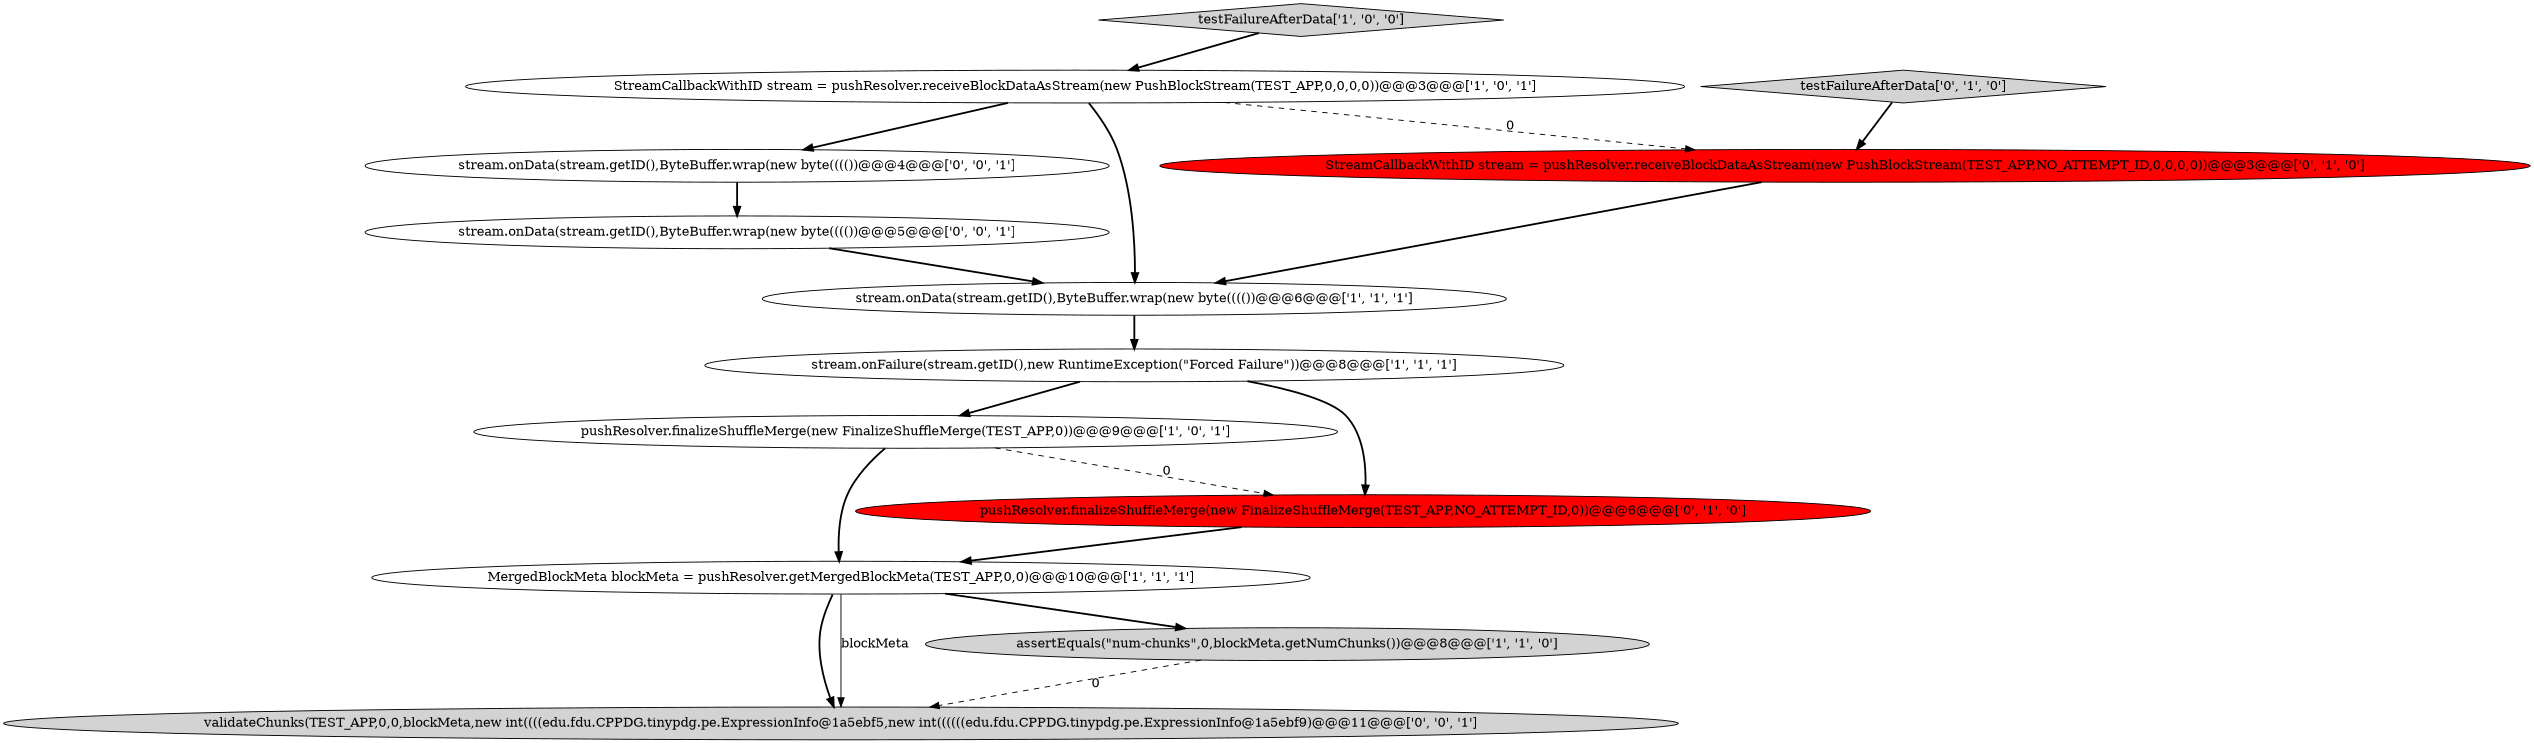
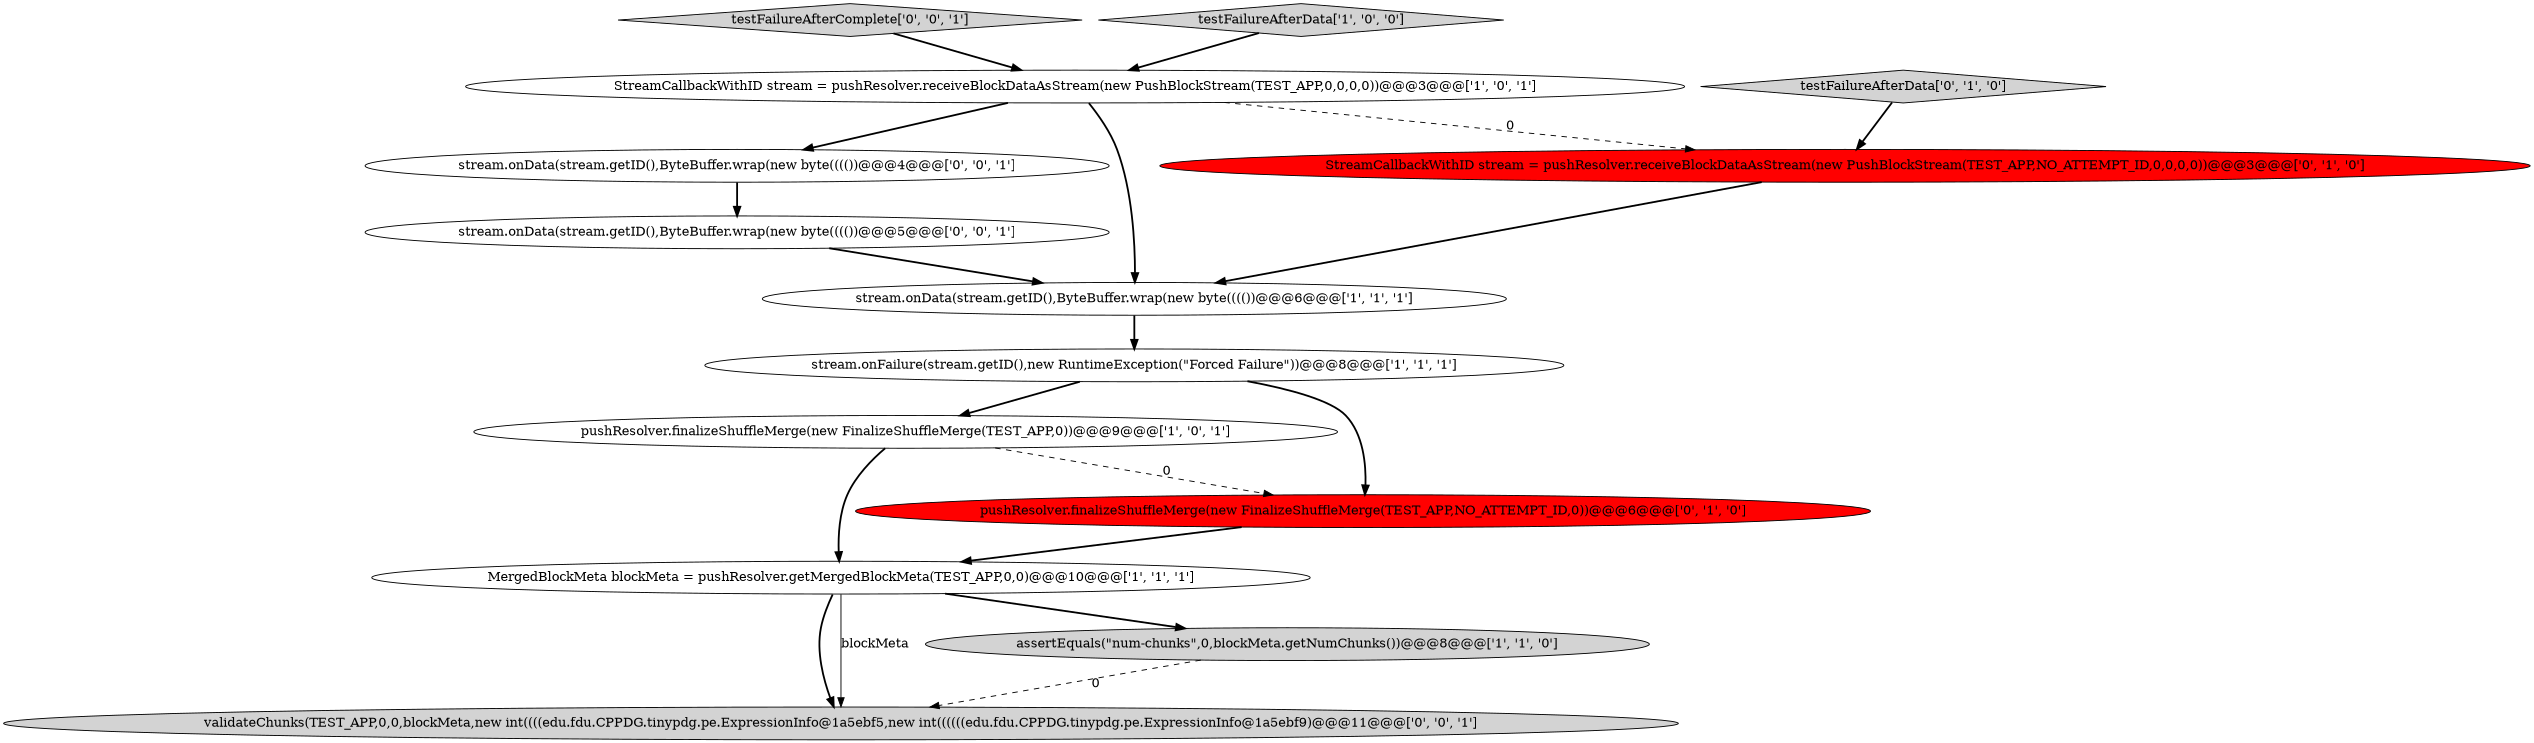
  digraph {
    node [fillcolor=white shape=ellipse style=filled]
    edge [style=bold]
    n1 [label="stream.onData(stream.getID(),ByteBuffer.wrap(new byte(((())@@@5@@@['0', '0', '1']"]
    n2 [label="stream.onData(stream.getID(),ByteBuffer.wrap(new byte(((())@@@6@@@['1', '1', '1']"]
    n3 [label="stream.onFailure(stream.getID(),new RuntimeException(\"Forced Failure\"))@@@8@@@['1', '1', '1']"]
    n4 [label="pushResolver.finalizeShuffleMerge(new FinalizeShuffleMerge(TEST_APP,0))@@@9@@@['1', '0', '1']"]
    n5 [fillcolor=red label="pushResolver.finalizeShuffleMerge(new FinalizeShuffleMerge(TEST_APP,NO_ATTEMPT_ID,0))@@@6@@@['0', '1', '0']"]
    n6 [label="MergedBlockMeta blockMeta = pushResolver.getMergedBlockMeta(TEST_APP,0,0)@@@10@@@['1', '1', '1']"]
    n7 [fillcolor=lightgray label="validateChunks(TEST_APP,0,0,blockMeta,new int((((edu.fdu.CPPDG.tinypdg.pe.ExpressionInfo@1a5ebf5,new int((((((edu.fdu.CPPDG.tinypdg.pe.ExpressionInfo@1a5ebf9)@@@11@@@['0', '0', '1']"]
    n8 [fillcolor=lightgray label="assertEquals(\"num-chunks\",0,blockMeta.getNumChunks())@@@8@@@['1', '1', '0']"]
    n9 [label="StreamCallbackWithID stream = pushResolver.receiveBlockDataAsStream(new PushBlockStream(TEST_APP,0,0,0,0))@@@3@@@['1', '0', '1']"]
    n10 [label="stream.onData(stream.getID(),ByteBuffer.wrap(new byte(((())@@@4@@@['0', '0', '1']"]
    n11 [fillcolor=red label="StreamCallbackWithID stream = pushResolver.receiveBlockDataAsStream(new PushBlockStream(TEST_APP,NO_ATTEMPT_ID,0,0,0,0))@@@3@@@['0', '1', '0']"]
+   n12 [fillcolor=lightgray label="testFailureAfterComplete['0', '0', '1']" shape=diamond]
    n13 [fillcolor=lightgray label="testFailureAfterData['0', '1', '0']" shape=diamond]
    n14 [fillcolor=lightgray label="testFailureAfterData['1', '0', '0']" shape=diamond]
    n1 -> n2
    n2 -> n3
    n3 -> n4
    n3 -> n5
    n4 -> n5 [label=0 style=dashed]
    n4 -> n6
    n5 -> n6
    n6 -> n7
    n6 -> n7 [label=blockMeta style=solid]
    n6 -> n8
    n8 -> n7 [label=0 style=dashed]
    n9 -> n2
    n9 -> n10
    n9 -> n11 [label=0 style=dashed]
    n10 -> n1
    n11 -> n2
+   n12 -> n9
    n13 -> n11
    n14 -> n9
  }
